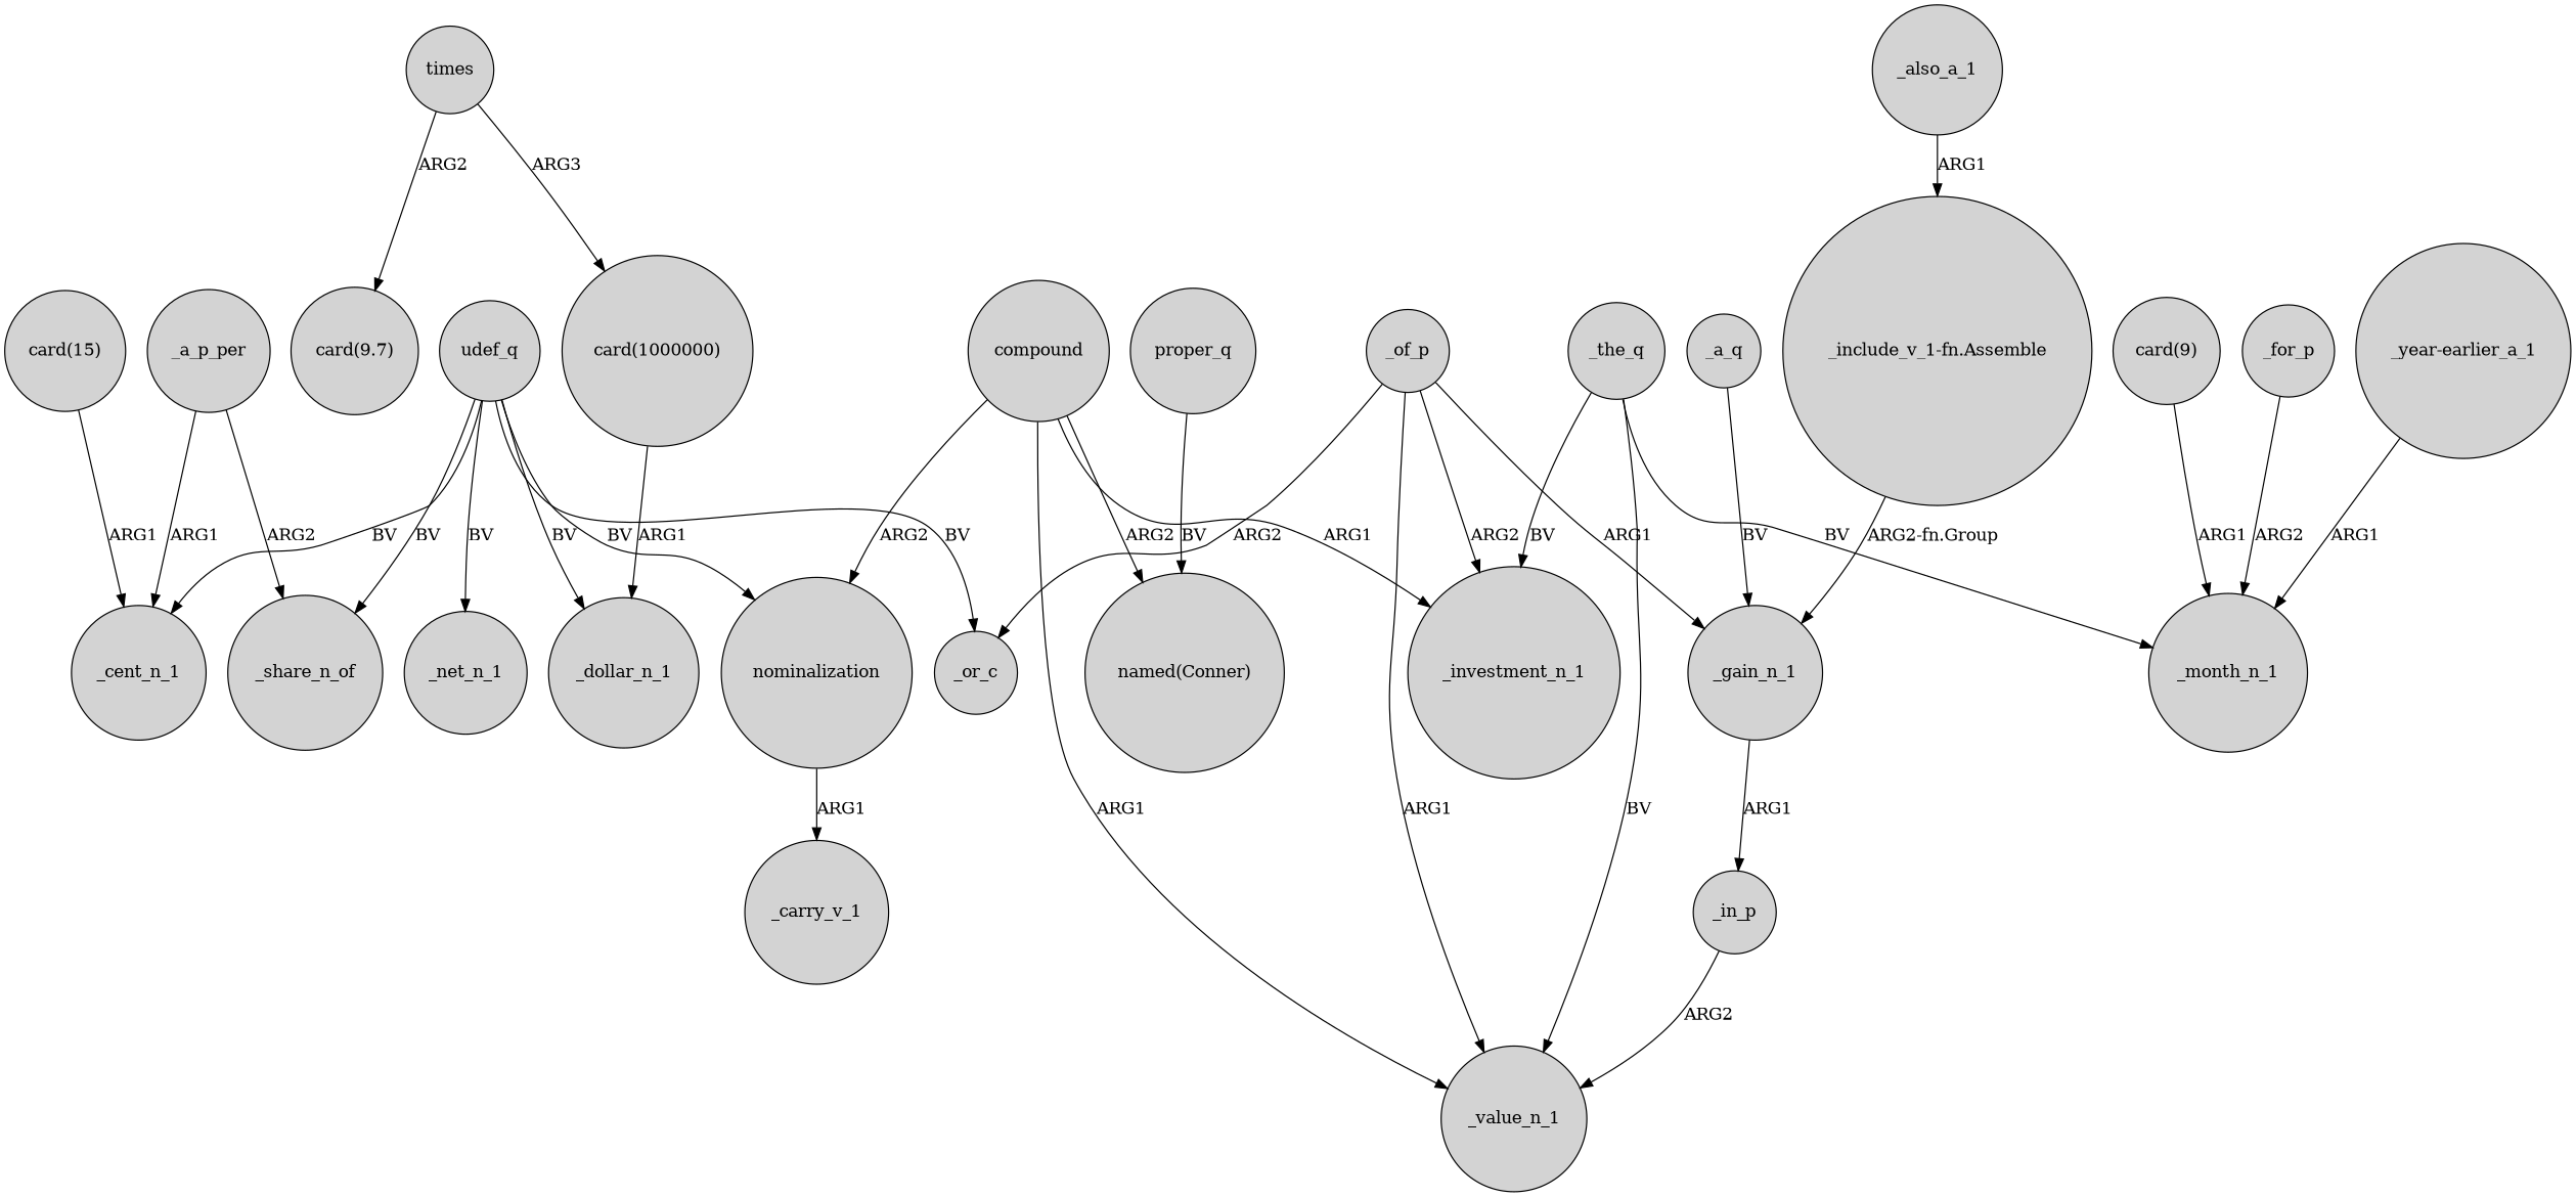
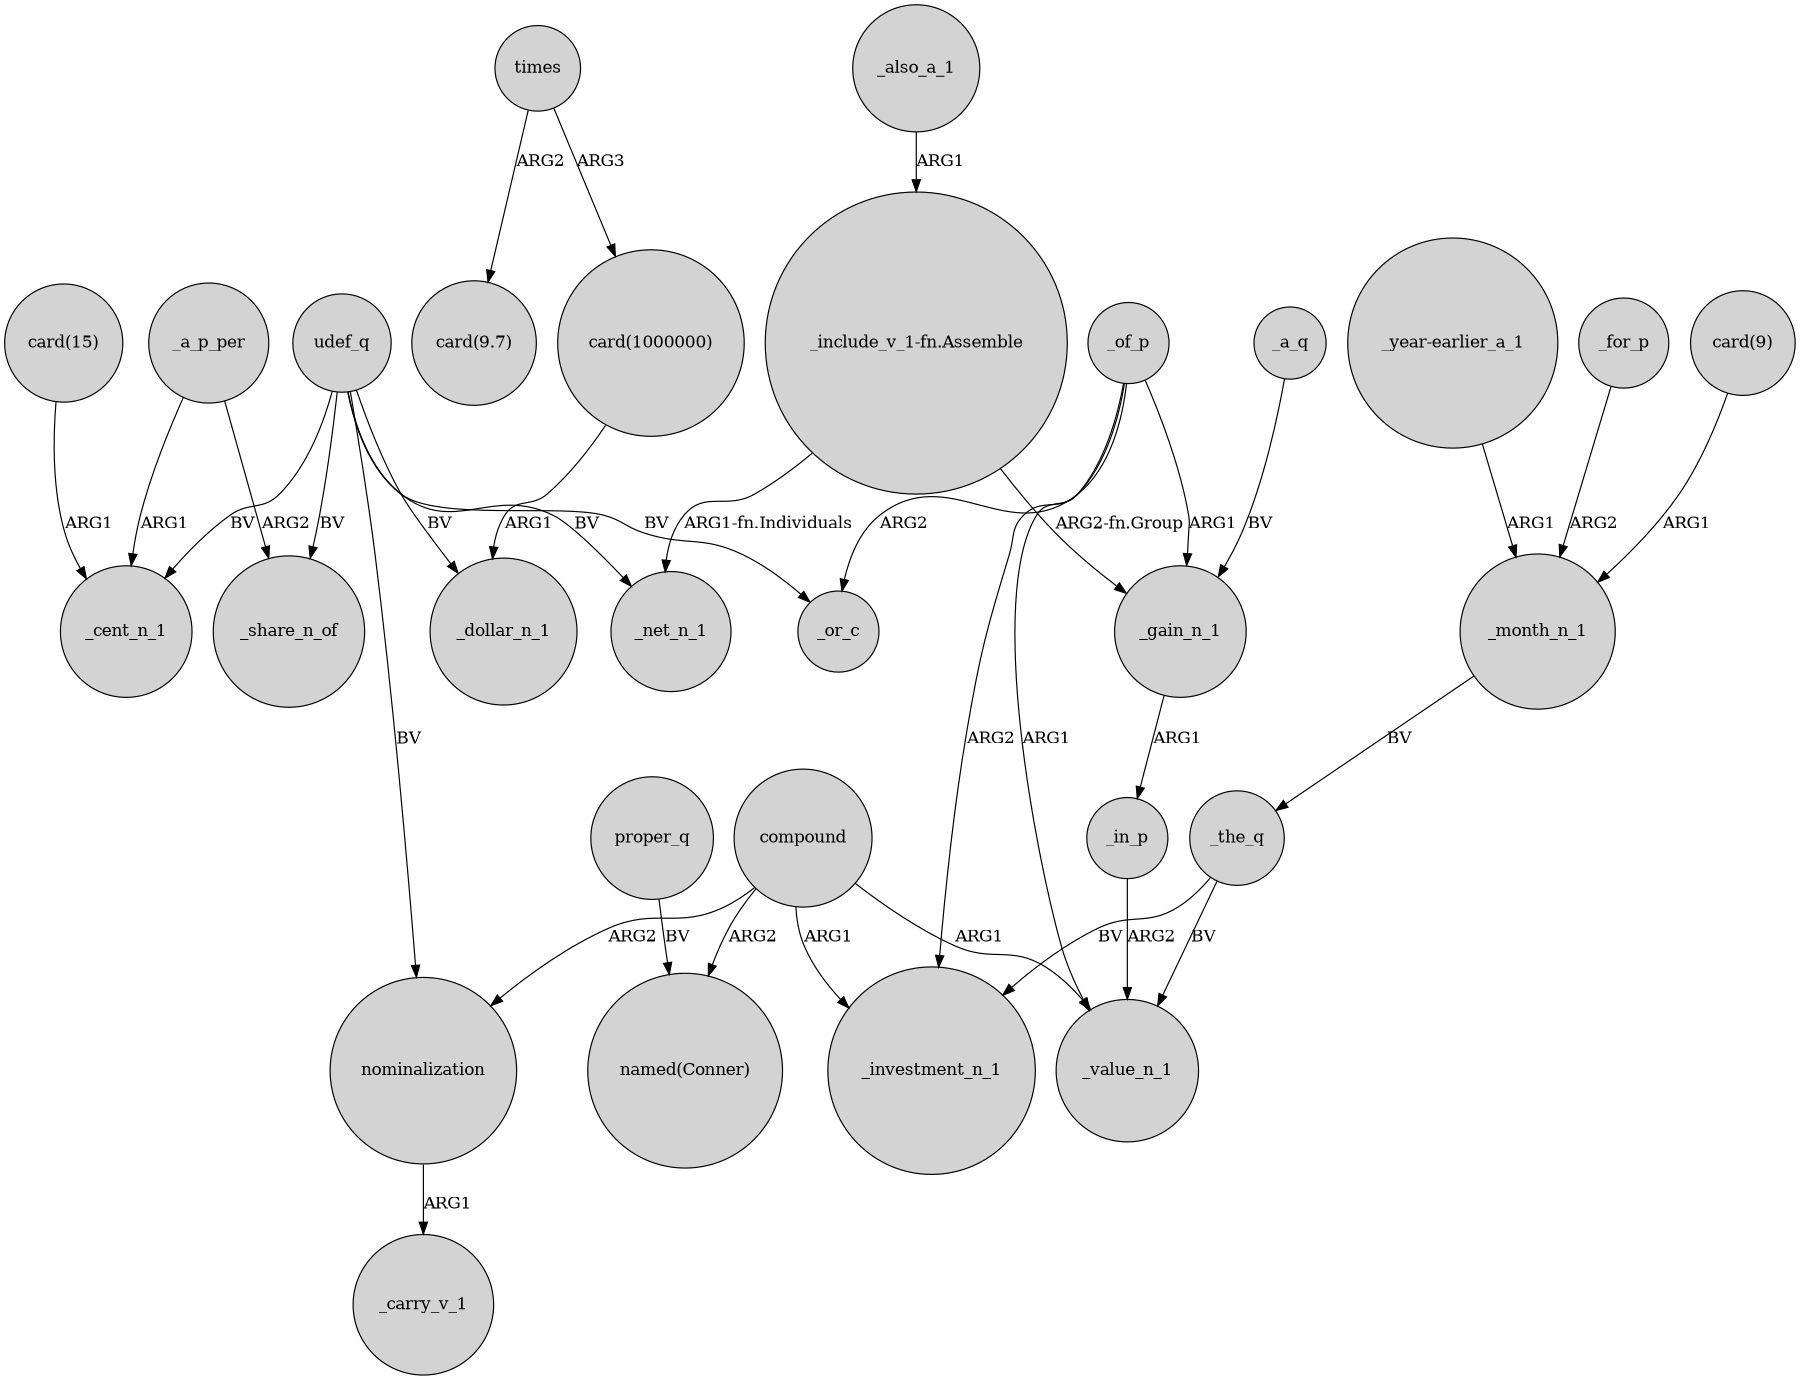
  digraph {
    node [shape=circle style=filled]
    _a_p_per
    _cent_n_1
    _share_n_of
    compound
    _investment_n_1
    nominalization
    "named(Conner)"
    _value_n_1
    _carry_v_1
    _the_q
    _month_n_1
    udef_q
    _net_n_1
    _or_c
    _dollar_n_1
    _for_p
    times
    "card(9.7)"
    "card(1000000)"
    "_include_v_1-fn.Assemble"
    _gain_n_1
    _in_p
    _of_p
    proper_q
    _also_a_1
    "_year-earlier_a_1"
    _a_q
    "card(9)"
    "card(15)"
    _a_p_per -> _cent_n_1 [label=ARG1]
    _a_p_per -> _share_n_of [label=ARG2]
    compound -> _investment_n_1 [label=ARG1]
    compound -> nominalization [label=ARG2]
    compound -> "named(Conner)" [label=ARG2]
    compound -> _value_n_1 [label=ARG1]
    nominalization -> _carry_v_1 [label=ARG1]
    _the_q -> _investment_n_1 [label=BV]
    _the_q -> _value_n_1 [label=BV]
-   _the_q -> _month_n_1 [label=BV]
+   _month_n_1 -> _the_q [label=BV]
    udef_q -> _cent_n_1 [label=BV]
    udef_q -> _share_n_of [label=BV]
    udef_q -> nominalization [label=BV]
    udef_q -> _net_n_1 [label=BV]
    udef_q -> _or_c [label=BV]
    udef_q -> _dollar_n_1 [label=BV]
    _for_p -> _month_n_1 [label=ARG2]
    times -> "card(9.7)" [label=ARG2]
    times -> "card(1000000)" [label=ARG3]
    "card(1000000)" -> _dollar_n_1 [label=ARG1]
+   "_include_v_1-fn.Assemble" -> _net_n_1 [label="ARG1-fn.Individuals"]
    "_include_v_1-fn.Assemble" -> _gain_n_1 [label="ARG2-fn.Group"]
    _gain_n_1 -> _in_p [label=ARG1]
    _in_p -> _value_n_1 [label=ARG2]
    _of_p -> _investment_n_1 [label=ARG2]
    _of_p -> _value_n_1 [label=ARG1]
    _of_p -> _or_c [label=ARG2]
    _of_p -> _gain_n_1 [label=ARG1]
    proper_q -> "named(Conner)" [label=BV]
    _also_a_1 -> "_include_v_1-fn.Assemble" [label=ARG1]
    "_year-earlier_a_1" -> _month_n_1 [label=ARG1]
    _a_q -> _gain_n_1 [label=BV]
    "card(9)" -> _month_n_1 [label=ARG1]
    "card(15)" -> _cent_n_1 [label=ARG1]
  }
